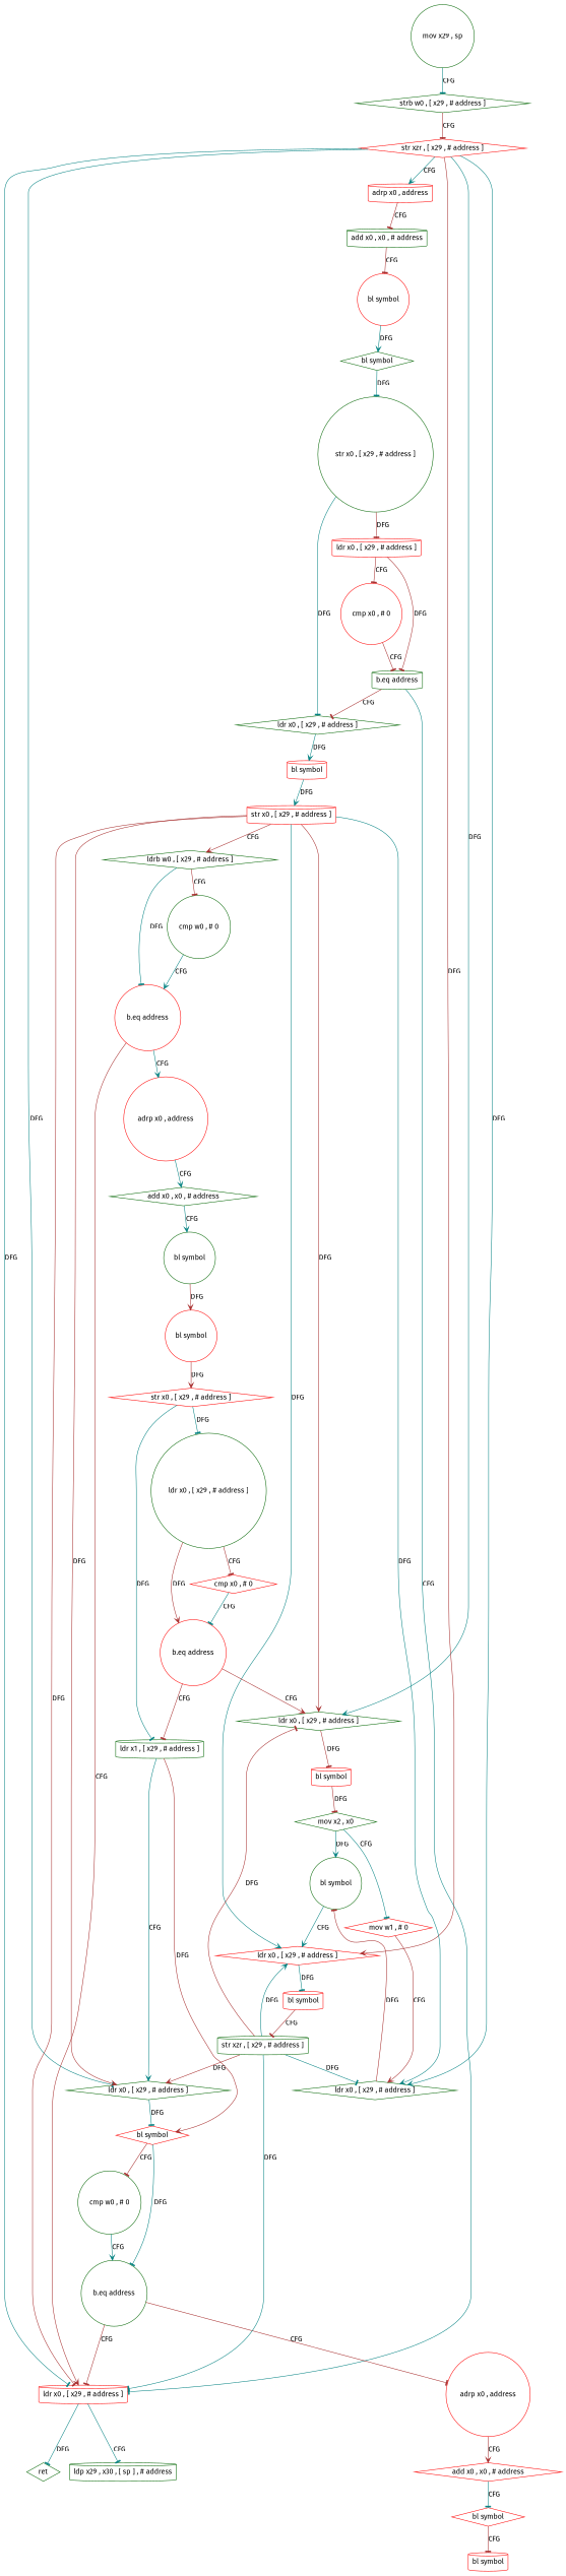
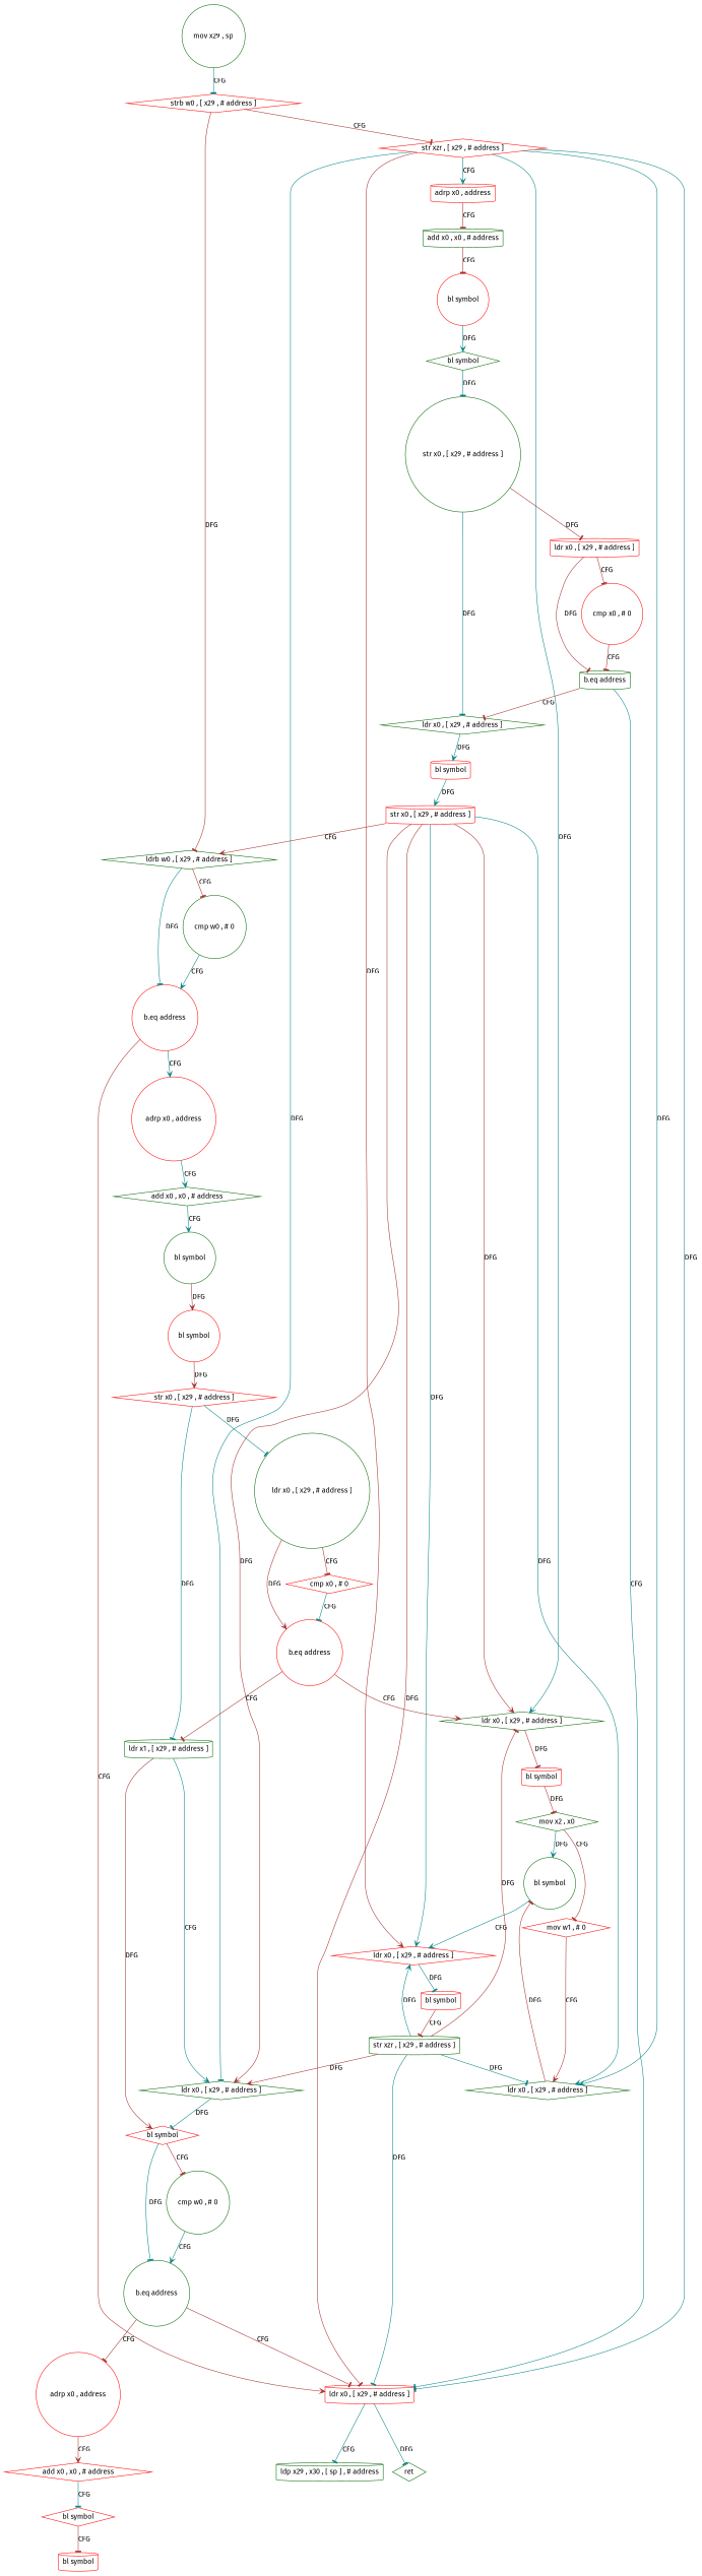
  digraph {
    fontname="Fira Sans"
    node [color=red fontname="Fira Sans" shape=diamond]
    edge [arrowhead=tee color=brown fontname="Fira Sans"]
    n1 [color=darkgreen label="mov x29 , sp" shape=circle]
-   n2 [color=darkgreen label="strb w0 , [ x29 , # address ]"]
+   n2 [label="strb w0 , [ x29 , # address ]"]
    n3 [label="str xzr , [ x29 , # address ]"]
    n4 [color=darkgreen label="ldrb w0 , [ x29 , # address ]"]
    n5 [label="adrp x0 , address" shape=cylinder]
    n6 [label="ldr x0 , [ x29 , # address ]" shape=cylinder]
    n7 [color=darkgreen label="ldr x0 , [ x29 , # address ]"]
    n8 [color=darkgreen label="ldr x0 , [ x29 , # address ]"]
    n9 [label="ldr x0 , [ x29 , # address ]"]
    n10 [color=darkgreen label="ldr x0 , [ x29 , # address ]"]
    n11 [color=darkgreen label="cmp w0 , # 0" shape=circle]
    n12 [label="b.eq address" shape=circle]
    n13 [color=darkgreen label="add x0 , x0 , # address" shape=cylinder]
    n14 [color=darkgreen label="ldp x29 , x30 , [ sp ] , # address" shape=cylinder]
    n15 [color=darkgreen label=ret]
    n16 [label="bl symbol" shape=cylinder]
    n17 [color=darkgreen label="bl symbol" shape=circle]
    n18 [label="bl symbol" shape=cylinder]
    n19 [label="bl symbol"]
    n20 [label="bl symbol" shape=circle]
    n21 [color=darkgreen label="bl symbol"]
    n22 [color=darkgreen label="str x0 , [ x29 , # address ]" shape=circle]
    n23 [label="ldr x0 , [ x29 , # address ]" shape=cylinder]
    n24 [color=darkgreen label="ldr x0 , [ x29 , # address ]"]
    n25 [label="cmp x0 , # 0" shape=circle]
    n26 [color=darkgreen label="b.eq address" shape=cylinder]
    n27 [label="bl symbol" shape=cylinder]
    n28 [label="str x0 , [ x29 , # address ]" shape=cylinder]
    n29 [label="adrp x0 , address" shape=circle]
    n30 [color=darkgreen label="add x0 , x0 , # address"]
    n31 [color=darkgreen label="bl symbol" shape=circle]
    n32 [label="bl symbol" shape=circle]
    n33 [label="str x0 , [ x29 , # address ]"]
    n34 [color=darkgreen label="ldr x0 , [ x29 , # address ]" shape=circle]
    n35 [color=darkgreen label="ldr x1 , [ x29 , # address ]" shape=cylinder]
    n36 [label="cmp x0 , # 0"]
    n37 [label="b.eq address" shape=circle]
    n38 [color=darkgreen label="mov x2 , x0"]
    n39 [color=darkgreen label="cmp w0 , # 0" shape=circle]
    n40 [color=darkgreen label="b.eq address" shape=circle]
    n41 [label="mov w1 , # 0"]
    n42 [color=darkgreen label="str xzr , [ x29 , # address ]" shape=cylinder]
    n43 [label="adrp x0 , address" shape=circle]
    n44 [label="add x0 , x0 , # address"]
    n45 [label="bl symbol"]
    n46 [label="bl symbol" shape=cylinder]
    n1 -> n2 [color=teal label=CFG]
    n2 -> n3 [label=CFG]
+   n2 -> n4 [label=DFG]
    n3 -> n5 [arrowhead=vee color=teal label=CFG]
    n3 -> n6 [color=teal label=DFG]
    n3 -> n7 [arrowhead=vee color=teal label=DFG]
    n3 -> n8 [arrowhead=vee color=teal label=DFG]
    n3 -> n9 [arrowhead=vee label=DFG]
    n3 -> n10 [color=teal label=DFG]
    n4 -> n11 [label=CFG]
    n4 -> n12 [color=teal label=DFG]
    n5 -> n13 [label=CFG]
    n6 -> n14 [color=teal label=CFG]
    n6 -> n15 [color=teal label=DFG]
    n7 -> n16 [label=DFG]
    n8 -> n17 [label=DFG]
    n9 -> n18 [color=teal label=DFG]
    n10 -> n19 [color=teal label=DFG]
    n11 -> n12 [arrowhead=vee color=teal label=CFG]
    n12 -> n6 [arrowhead=vee label=CFG]
    n12 -> n29 [arrowhead=vee color=teal label=CFG]
    n13 -> n20 [label=CFG]
    n16 -> n38 [label=DFG]
    n17 -> n9 [arrowhead=vee color=teal label=CFG]
    n18 -> n42 [label=CFG]
    n19 -> n39 [label=CFG]
    n19 -> n40 [color=teal label=DFG]
    n20 -> n21 [arrowhead=vee color=teal label=DFG]
    n21 -> n22 [color=teal label=DFG]
    n22 -> n23 [label=DFG]
    n22 -> n24 [color=teal label=DFG]
    n23 -> n25 [label=CFG]
    n23 -> n26 [label=DFG]
    n24 -> n27 [arrowhead=vee color=teal label=DFG]
    n25 -> n26 [label=CFG]
    n26 -> n6 [color=teal label=CFG]
    n26 -> n24 [label=CFG]
    n27 -> n28 [arrowhead=vee color=teal label=DFG]
    n28 -> n4 [arrowhead=vee label=CFG]
    n28 -> n6 [label=DFG]
    n28 -> n7 [arrowhead=vee label=DFG]
    n28 -> n8 [arrowhead=vee color=teal label=DFG]
    n28 -> n9 [arrowhead=vee color=teal label=DFG]
    n28 -> n10 [arrowhead=vee label=DFG]
    n29 -> n30 [arrowhead=vee color=teal label=CFG]
    n30 -> n31 [arrowhead=vee color=teal label=CFG]
    n31 -> n32 [arrowhead=vee label=DFG]
    n32 -> n33 [arrowhead=vee label=DFG]
    n33 -> n34 [color=teal label=DFG]
    n33 -> n35 [color=teal label=DFG]
    n34 -> n36 [label=CFG]
    n34 -> n37 [arrowhead=vee label=DFG]
    n35 -> n10 [arrowhead=vee color=teal label=CFG]
    n35 -> n19 [arrowhead=vee label=DFG]
    n36 -> n37 [color=teal label=CFG]
    n37 -> n7 [arrowhead=vee label=CFG]
    n37 -> n35 [label=CFG]
    n38 -> n17 [arrowhead=vee color=teal label=DFG]
-   n38 -> n41 [color=teal label=CFG]
+   n38 -> n41 [label=CFG]
    n39 -> n40 [arrowhead=vee color=teal label=CFG]
    n40 -> n6 [label=CFG]
    n40 -> n43 [label=CFG]
    n41 -> n8 [arrowhead=vee label=CFG]
    n42 -> n6 [color=teal label=DFG]
    n42 -> n7 [label=DFG]
    n42 -> n8 [color=teal label=DFG]
    n42 -> n9 [arrowhead=vee color=teal label=DFG]
    n42 -> n10 [arrowhead=vee label=DFG]
    n43 -> n44 [arrowhead=vee label=CFG]
    n44 -> n45 [color=teal label=CFG]
    n45 -> n46 [label=CFG]
  }
